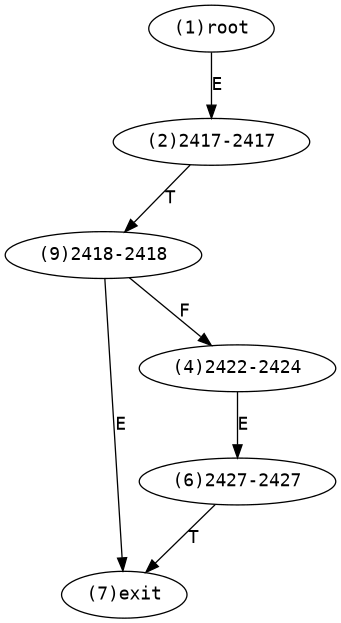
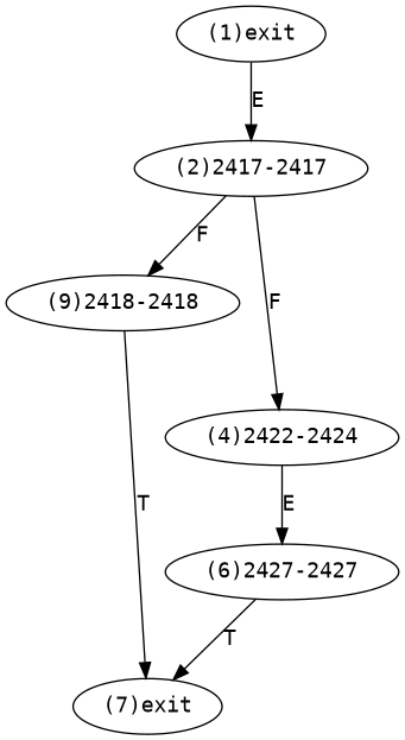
  digraph {
    fontname="DejaVu Sans Mono"
    node [fontname="DejaVu Sans Mono"]
    edge [fontname="DejaVu Sans Mono"]
-   n1 [label="(1)root"]
+   n1 [label="(1)exit"]
    n2 [label="(2)2417-2417"]
    n3 [label="(9)2418-2418"]
    n4 [label="(4)2422-2424"]
    n5 [label="(7)exit"]
    n6 [label="(6)2427-2427"]
    n1 -> n2 [label=E]
-   n2 -> n3 [label=T]
-   n3 -> n4 [label=F]
-   n3 -> n5 [label=E]
+   n2 -> n3 [label=F]
+   n2 -> n4 [label=F]
+   n3 -> n5 [label=T]
    n4 -> n6 [label=E]
    n6 -> n5 [label=T]
  }
